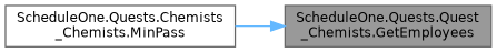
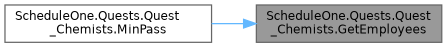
  digraph {
    rankdir=RL
    node [fontname=Helvetica fontsize=10 shape=box style=filled]
    n1 [color=gray40 fillcolor=grey60 fontcolor=black height=0.2 label="ScheduleOne.Quests.Quest\l_Chemists.GetEmployees" width=0.4]
-   n2 [color=grey40 fillcolor=white height=0.2 label="ScheduleOne.Quests.Chemists\l_Chemists.MinPass" width=0.4]
+   n2 [color=grey40 fillcolor=white height=0.2 label="ScheduleOne.Quests.Quest\l_Chemists.MinPass" width=0.4]
    n1 -> n2 [color=steelblue1 dir=back fontname=Helvetica fontsize=10 labelfontname=Helvetica labelfontsize=10 style=solid]
  }
